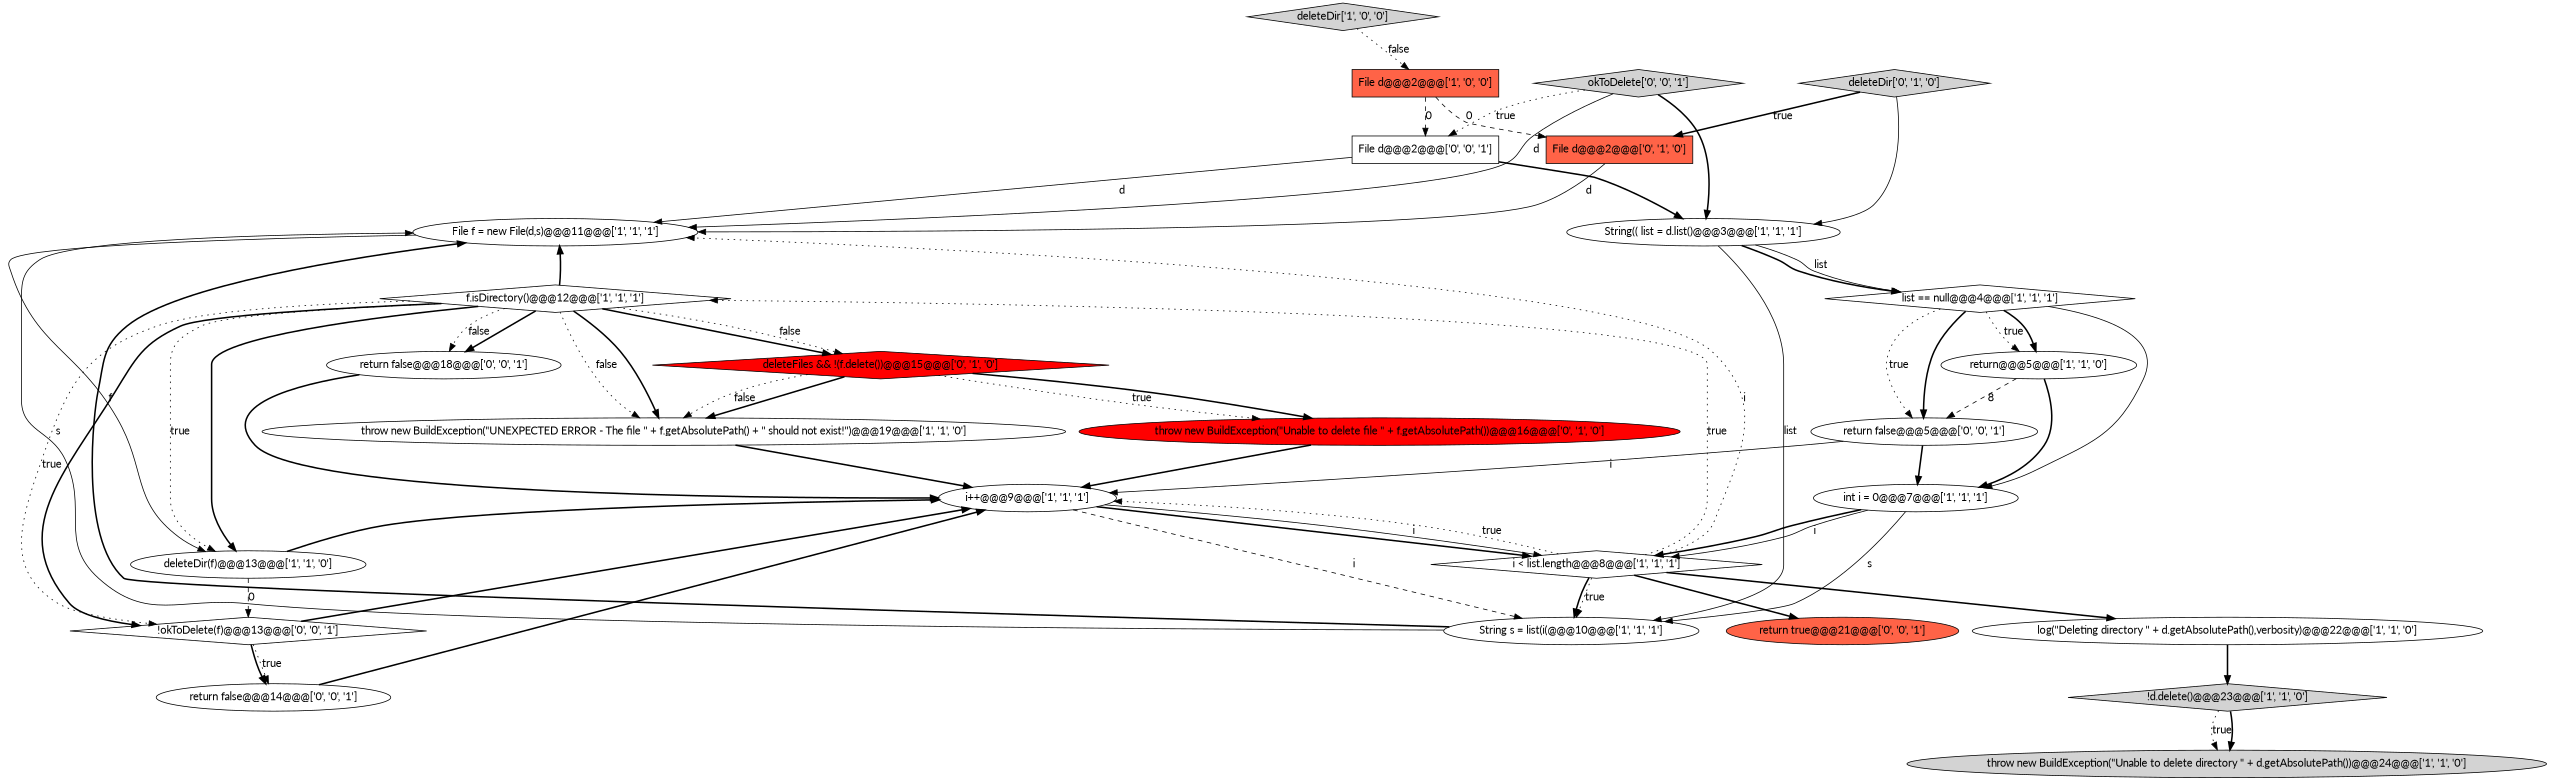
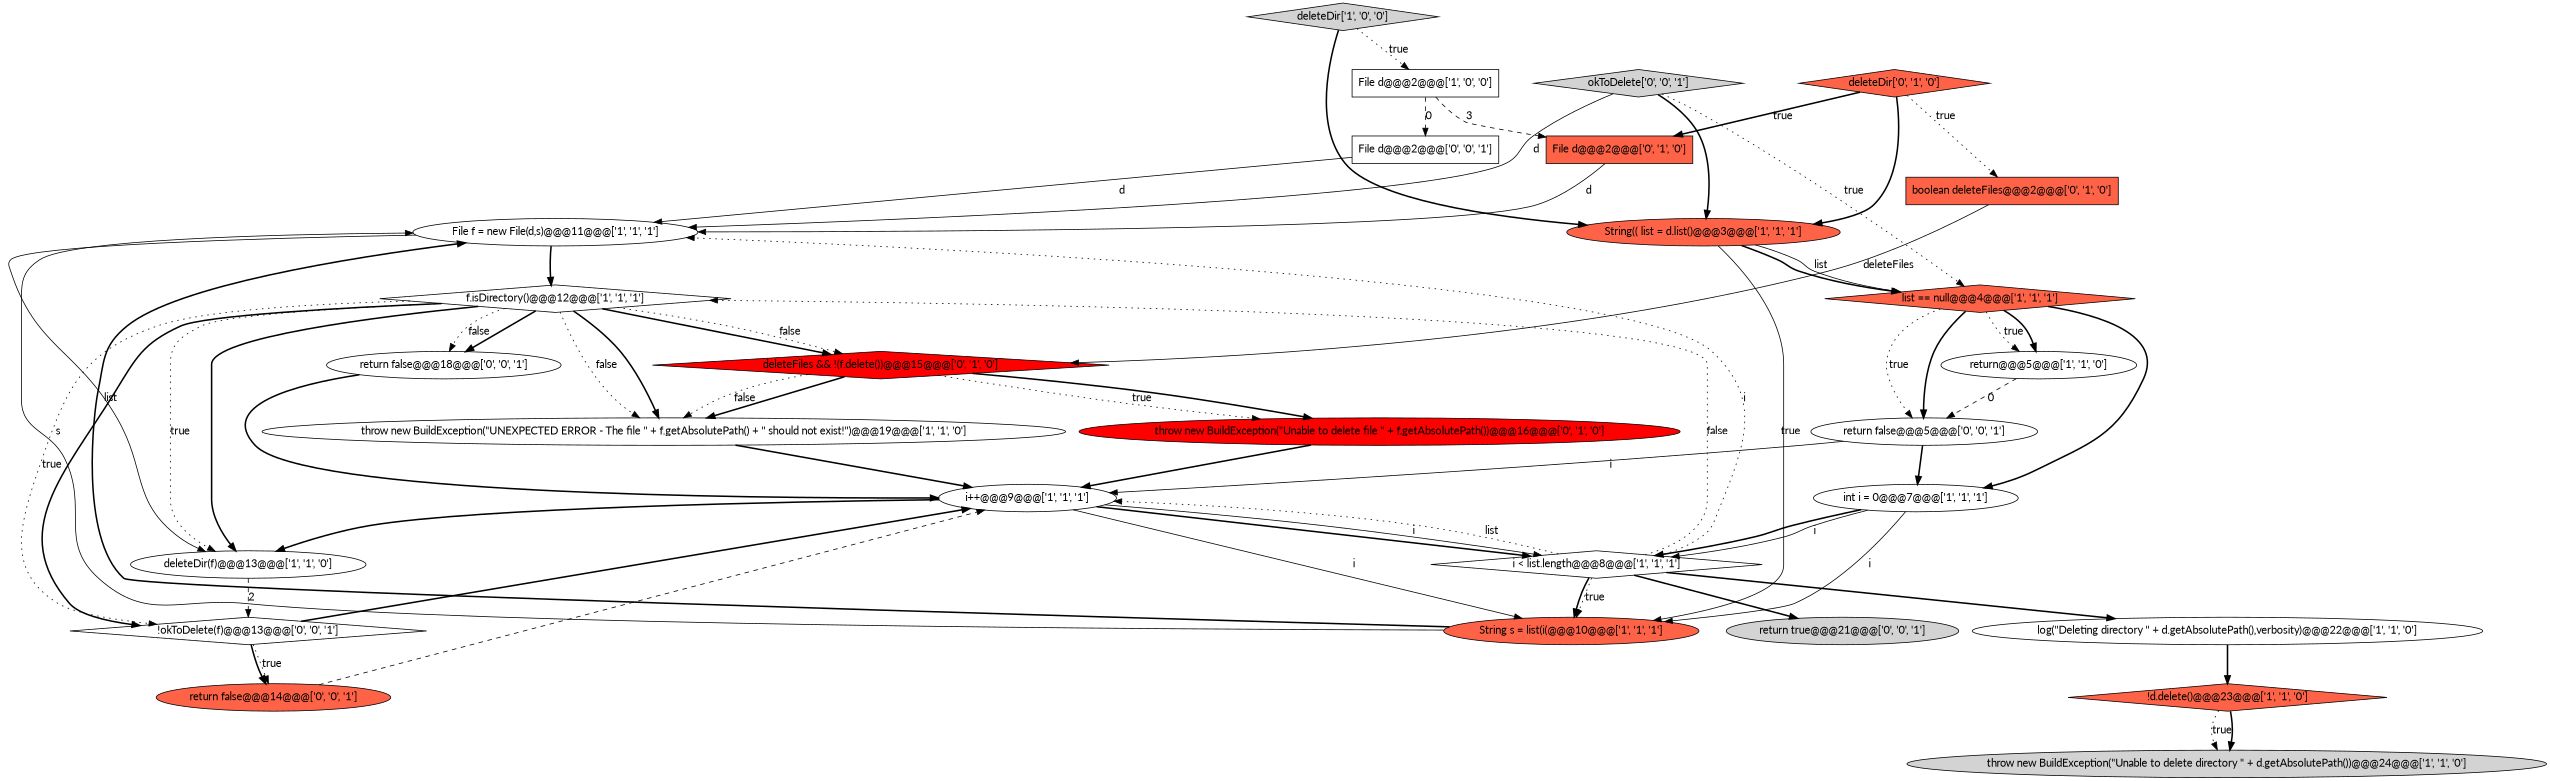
  digraph {
    fontname=Lato
    node [fillcolor=white fontname=Lato shape=ellipse style=filled]
    edge [fontname=Lato style=bold]
    n1 [label="File f = new File(d,s)@@@11@@@['1', '1', '1']"]
    n2 [label="f.isDirectory()@@@12@@@['1', '1', '1']" shape=diamond]
    n3 [label="deleteDir(f)@@@13@@@['1', '1', '0']"]
    n4 [label="!okToDelete(f)@@@13@@@['0', '0', '1']" shape=diamond]
    n5 [label="return false@@@18@@@['0', '0', '1']"]
    n6 [label="throw new BuildException(\"UNEXPECTED ERROR - The file \" + f.getAbsolutePath() + \" should not exist!\")@@@19@@@['1', '1', '0']"]
    n7 [fillcolor=red label="deleteFiles && !(f.delete())@@@15@@@['0', '1', '0']" shape=diamond]
    n8 [label="i++@@@9@@@['1', '1', '1']"]
    n9 [label="return false@@@5@@@['0', '0', '1']"]
    n10 [label="int i = 0@@@7@@@['1', '1', '1']"]
    n11 [label="i < list.length@@@8@@@['1', '1', '1']" shape=diamond]
-   n12 [label="String s = list(i(@@@10@@@['1', '1', '1']"]
+   n12 [fillcolor=tomato label="String s = list(i(@@@10@@@['1', '1', '1']"]
    n13 [label="File d@@@2@@@['0', '0', '1']" shape=box]
    n14 [label="log(\"Deleting directory \" + d.getAbsolutePath(),verbosity)@@@22@@@['1', '1', '0']"]
-   n15 [fillcolor=lightgray label="!d.delete()@@@23@@@['1', '1', '0']" shape=diamond]
+   n15 [fillcolor=tomato label="!d.delete()@@@23@@@['1', '1', '0']" shape=diamond]
    n16 [fillcolor=lightgray label="throw new BuildException(\"Unable to delete directory \" + d.getAbsolutePath())@@@24@@@['1', '1', '0']"]
-   n17 [label="return false@@@14@@@['0', '0', '1']"]
+   n17 [fillcolor=tomato label="return false@@@14@@@['0', '0', '1']"]
    n18 [fillcolor=red label="throw new BuildException(\"Unable to delete file \" + f.getAbsolutePath())@@@16@@@['0', '1', '0']"]
-   n19 [fillcolor=tomato label="return true@@@21@@@['0', '0', '1']"]
+   n19 [fillcolor=lightgray label="return true@@@21@@@['0', '0', '1']"]
    n20 [label="return@@@5@@@['1', '1', '0']"]
-   n21 [label="list == null@@@4@@@['1', '1', '1']" shape=diamond]
+   n21 [fillcolor=tomato label="list == null@@@4@@@['1', '1', '1']" shape=diamond]
    n22 [fillcolor=tomato label="File d@@@2@@@['0', '1', '0']" shape=box]
    n23 [fillcolor=lightgray label="deleteDir['1', '0', '0']" shape=diamond]
-   n24 [fillcolor=tomato label="File d@@@2@@@['1', '0', '0']" shape=box]
-   n25 [label="String(( list = d.list()@@@3@@@['1', '1', '1']"]
+   n24 [label="File d@@@2@@@['1', '0', '0']" shape=box]
+   n25 [fillcolor=tomato label="String(( list = d.list()@@@3@@@['1', '1', '1']"]
    n26 [fillcolor=lightgray label="okToDelete['0', '0', '1']" shape=diamond]
-   n27 [fillcolor=lightgray label="deleteDir['0', '1', '0']" shape=diamond]
-   n2 -> n1
-   n1 -> n3 [label=f style=solid]
+   n27 [fillcolor=tomato label="deleteDir['0', '1', '0']" shape=diamond]
+   n28 [fillcolor=tomato label="boolean deleteFiles@@@2@@@['0', '1', '0']" shape=box]
+   n1 -> n2
+   n1 -> n3 [label=list style=solid]
    n2 -> n3 [label=true style=dotted]
    n2 -> n3
    n2 -> n4
    n2 -> n4 [label=true style=dotted]
    n2 -> n5
    n2 -> n5 [label=false style=dotted]
    n2 -> n6 [label=false style=dotted]
    n2 -> n6
    n2 -> n7
    n2 -> n7 [label=false style=dotted]
-   n3 -> n4 [label=0 style=dashed]
-   n3 -> n8
+   n3 -> n4 [label=2 style=dashed]
+   n8 -> n3
    n4 -> n8
    n4 -> n17 [label=true style=dotted]
    n4 -> n17
    n5 -> n8
    n6 -> n8
    n7 -> n6
    n7 -> n6 [label=false style=dotted]
    n7 -> n18 [label=true style=dotted]
    n7 -> n18
    n8 -> n11
    n8 -> n11 [label=i style=solid]
-   n8 -> n12 [label=i style=dashed]
+   n8 -> n12 [label=i style=solid]
    n9 -> n8 [label=i style=solid]
    n9 -> n10
    n10 -> n11
    n10 -> n11 [label=i style=solid]
-   n10 -> n12 [label=s style=solid]
+   n10 -> n12 [label=i style=solid]
    n11 -> n1 [label=i style=dotted]
-   n11 -> n2 [label=true style=dotted]
-   n11 -> n8 [label=true style=dotted]
+   n11 -> n2 [label=false style=dotted]
+   n11 -> n8 [label=list style=dotted]
    n11 -> n12
    n11 -> n12 [label=true style=dotted]
    n11 -> n14
    n11 -> n19
    n12 -> n1 [label=s style=solid]
    n12 -> n1
    n13 -> n1 [label=d style=solid]
    n14 -> n15
    n15 -> n16 [label=true style=dotted]
    n15 -> n16
-   n17 -> n8
+   n17 -> n8 [style=dashed]
    n18 -> n8
-   n20 -> n9 [label=8 style=dashed]
-   n20 -> n10
+   n20 -> n9 [label=0 style=dashed]
    n21 -> n9 [label=true style=dotted]
    n21 -> n9
-   n21 -> n10 [style=solid]
+   n21 -> n10
    n21 -> n20 [label=true style=dotted]
    n21 -> n20
    n22 -> n1 [label=d style=solid]
-   n23 -> n24 [label=false style=dotted]
-   n13 -> n25
+   n23 -> n24 [label=true style=dotted]
+   n23 -> n25
    n24 -> n13 [label=0 style=dashed]
-   n24 -> n22 [label=0 style=dashed]
-   n25 -> n12 [label=list style=solid]
+   n24 -> n22 [label=3 style=dashed]
+   n25 -> n12 [label=true style=solid]
    n25 -> n21
    n25 -> n21 [label=list style=solid]
    n26 -> n1 [label=d style=solid]
-   n26 -> n13 [label=true style=dotted]
+   n26 -> n21 [label=true style=dotted]
    n26 -> n25
    n27 -> n22 [label=true]
-   n27 -> n25 [style=solid]
+   n27 -> n25
+   n27 -> n28 [label=true style=dotted]
+   n28 -> n7 [label=deleteFiles style=solid]
  }
